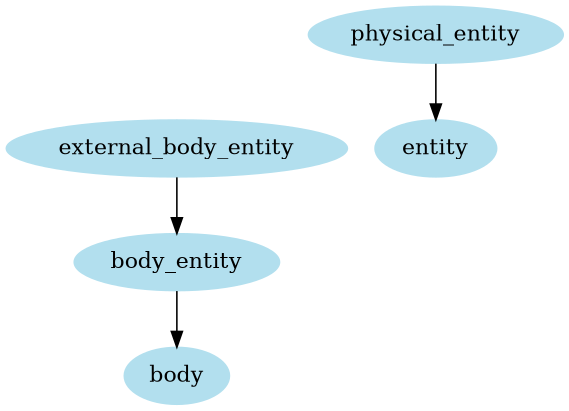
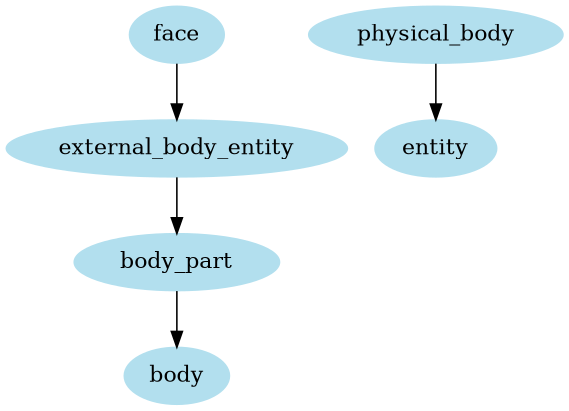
  digraph {
    node [color=lightblue2 style=filled]
    n1 [label=external_body_entity]
-   body_part [label=body_entity]
+   face
+   body_part
    n4 [label=body]
-   physical_entity
+   physical_entity [label=physical_body]
    entity
    n1 -> body_part
+   face -> n1
    body_part -> n4
    physical_entity -> entity
  }
